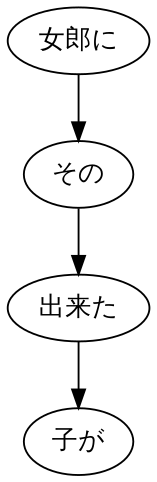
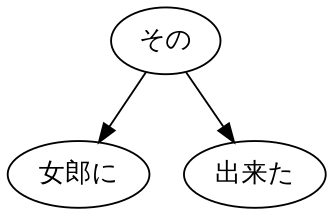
  digraph {
    n1 [label="その"]
    n2 [label="女郎に"]
    n3 [label="出来た"]
-   n4 [label="子が"]
-   n2 -> n1
+   n1 -> n2
    n1 -> n3
-   n3 -> n4
  }
